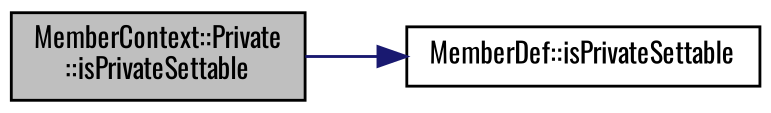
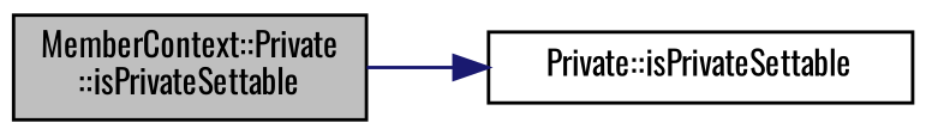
  digraph {
    rankdir=LR
    fontname=Oswald
    node [color=black fontname=Oswald fontsize=10 shape=record style=filled]
    n1 [fillcolor=grey75 fontcolor=black height=0.2 label="MemberContext::Private\l::isPrivateSettable" width=0.4]
-   n2 [fillcolor=white height=0.2 label="MemberDef::isPrivateSettable" width=0.4]
+   n2 [fillcolor=white height=0.2 label="Private::isPrivateSettable" width=0.4]
    n1 -> n2 [color=midnightblue fontname=Oswald fontsize=10 labelfontname=Helvetica labelfontsize=10 style=solid]
  }
